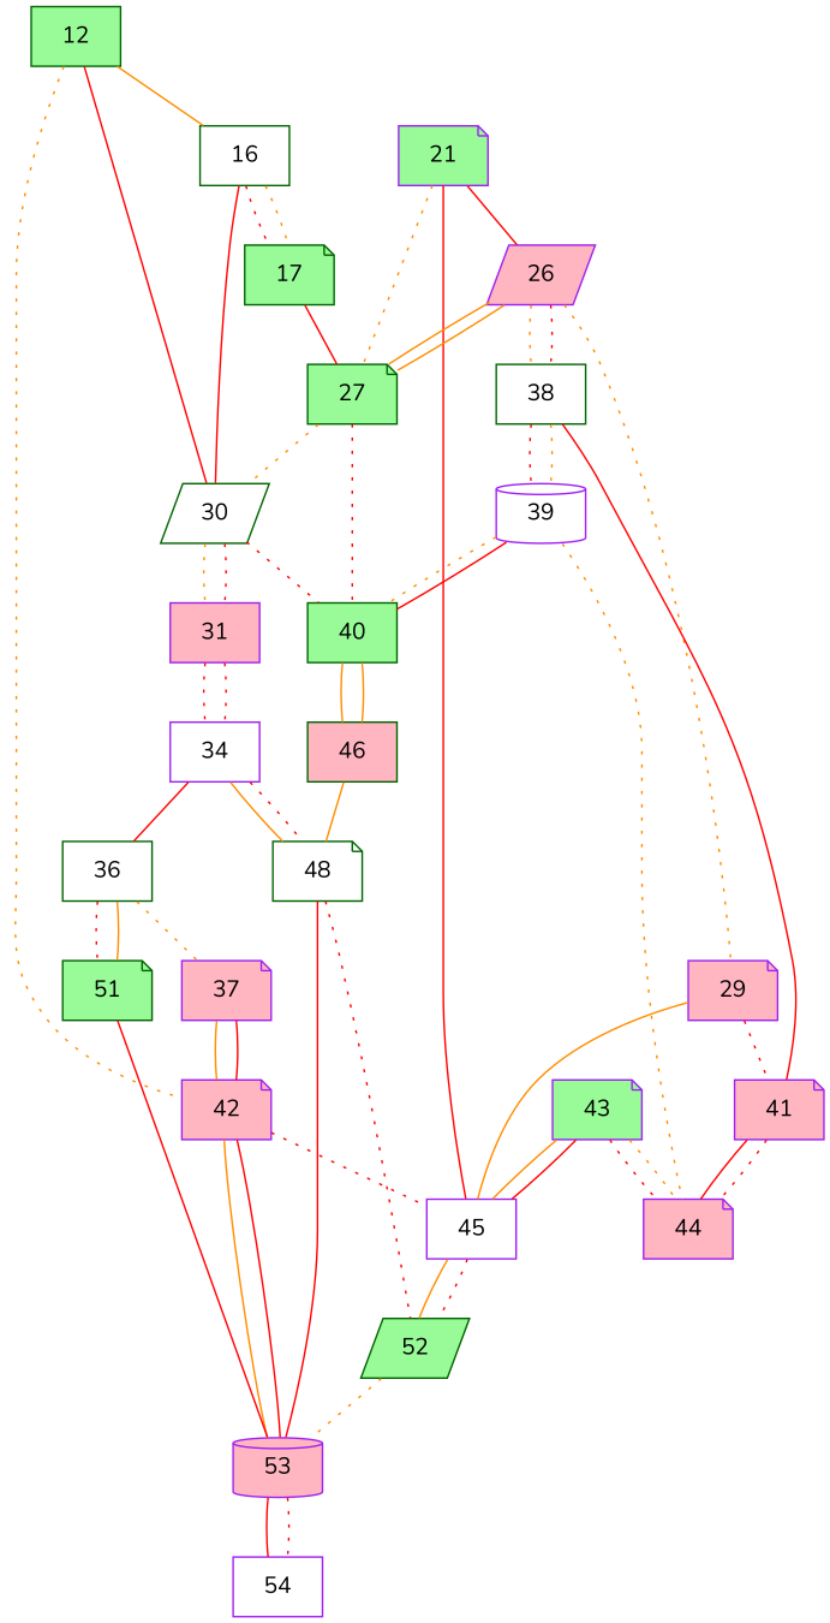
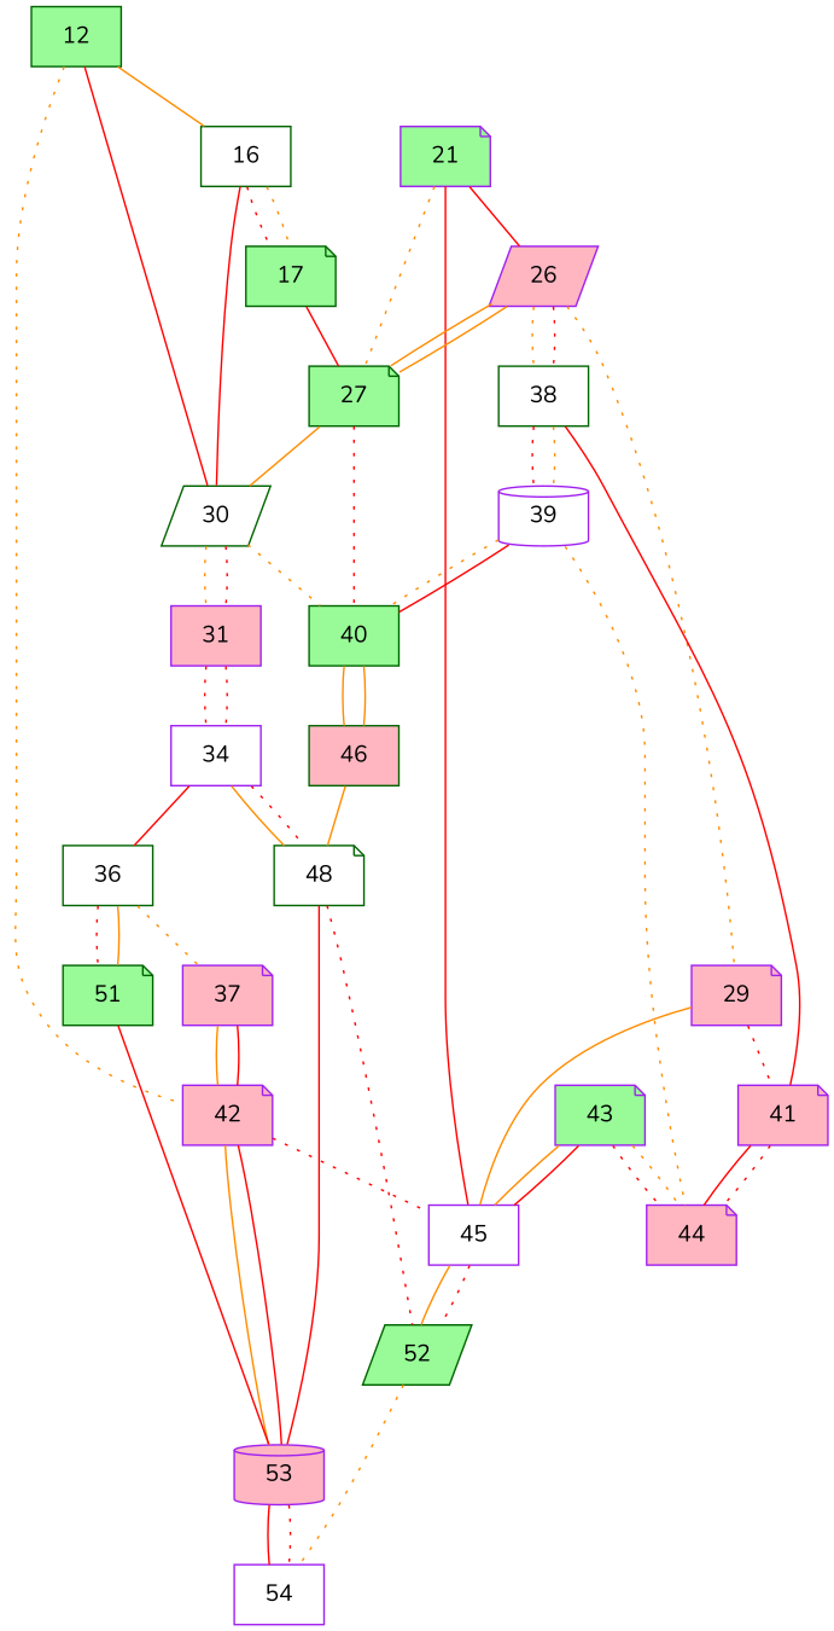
  graph {
    fontname=Nunito
    node [color=purple fillcolor=white fontname=Nunito shape=note style=filled]
    edge [color=red fontname=Nunito style=dotted]
    12 [color=darkgreen fillcolor=palegreen shape=box super="+10"]
    16 [color=darkgreen shape=box super="+3+13"]
    30 [color=darkgreen shape=parallelogram super="+24+15+18"]
    42 [fillcolor=lightpink super="+7+11"]
    17 [color=darkgreen fillcolor=palegreen]
    40 [color=darkgreen fillcolor=palegreen shape=box super="+32+33"]
    31 [fillcolor=lightpink shape=box]
    45 [shape=box super="+6+28"]
    53 [fillcolor=lightpink shape=cylinder super="+50+49"]
    27 [color=darkgreen fillcolor=palegreen super="+22+23"]
    21 [fillcolor=palegreen super="+20"]
    26 [fillcolor=lightpink shape=parallelogram super="+25"]
    29 [fillcolor=lightpink]
    38 [color=darkgreen shape=box]
    52 [color=darkgreen fillcolor=palegreen shape=parallelogram]
    41 [fillcolor=lightpink]
    39 [shape=cylinder]
    46 [color=darkgreen fillcolor=lightpink shape=box]
    44 [fillcolor=lightpink]
    34 [shape=box]
    36 [color=darkgreen shape=box super="+35"]
    48 [color=darkgreen super="+47"]
    37 [fillcolor=lightpink]
    51 [color=darkgreen fillcolor=palegreen]
    54 [shape=box]
    43 [fillcolor=palegreen]
    12 -- 16 [color=darkorange style=solid]
    12 -- 30 [style=solid]
    12 -- 42 [color=darkorange weight=2]
    16 -- 30 [style=solid weight=2]
    16 -- 17 [weight=2]
    16 -- 17 [color=darkorange]
-   30 -- 40
+   30 -- 40 [color=darkorange]
    30 -- 31 [color=darkorange weight=2]
    30 -- 31
    42 -- 45 [weight=2]
    42 -- 53 [color=darkorange style=solid]
    42 -- 53 [style=solid]
    17 -- 27 [style=solid]
    40 -- 46 [color=darkorange style=solid weight=2]
    40 -- 46 [color=darkorange style=solid]
    31 -- 34
    31 -- 34
    45 -- 52 [color=darkorange style=solid]
    45 -- 52
    53 -- 54 [style=solid weight=2]
    53 -- 54
-   27 -- 30 [color=darkorange]
+   27 -- 30 [color=darkorange style=solid]
    27 -- 40
    21 -- 45 [style=solid]
    21 -- 27 [color=darkorange]
    21 -- 26 [style=solid]
    26 -- 27 [color=darkorange style=solid]
    26 -- 27 [color=darkorange style=solid]
    26 -- 29 [color=darkorange]
    26 -- 38 [color=darkorange]
    26 -- 38
    29 -- 45 [color=darkorange style=solid]
    29 -- 41
    38 -- 41 [style=solid]
    38 -- 39
    38 -- 39 [color=darkorange]
-   52 -- 53 [color=darkorange]
+   52 -- 54 [color=darkorange]
    41 -- 44 [style=solid]
    41 -- 44
    39 -- 40 [color=darkorange]
    39 -- 40 [style=solid]
    39 -- 44 [color=darkorange]
    46 -- 48 [color=darkorange style=solid]
    34 -- 36 [style=solid]
    34 -- 48 [color=darkorange style=solid]
    34 -- 48
    36 -- 37 [color=darkorange]
    36 -- 51 [weight=2]
    36 -- 51 [color=darkorange style=solid]
    48 -- 53 [style=solid]
    48 -- 52
    37 -- 42 [color=darkorange style=solid weight=2]
    37 -- 42 [style=solid]
    51 -- 53 [style=solid]
    43 -- 45 [color=darkorange style=solid weight=2]
    43 -- 45 [style=solid]
    43 -- 44
    43 -- 44 [color=darkorange]
  }
